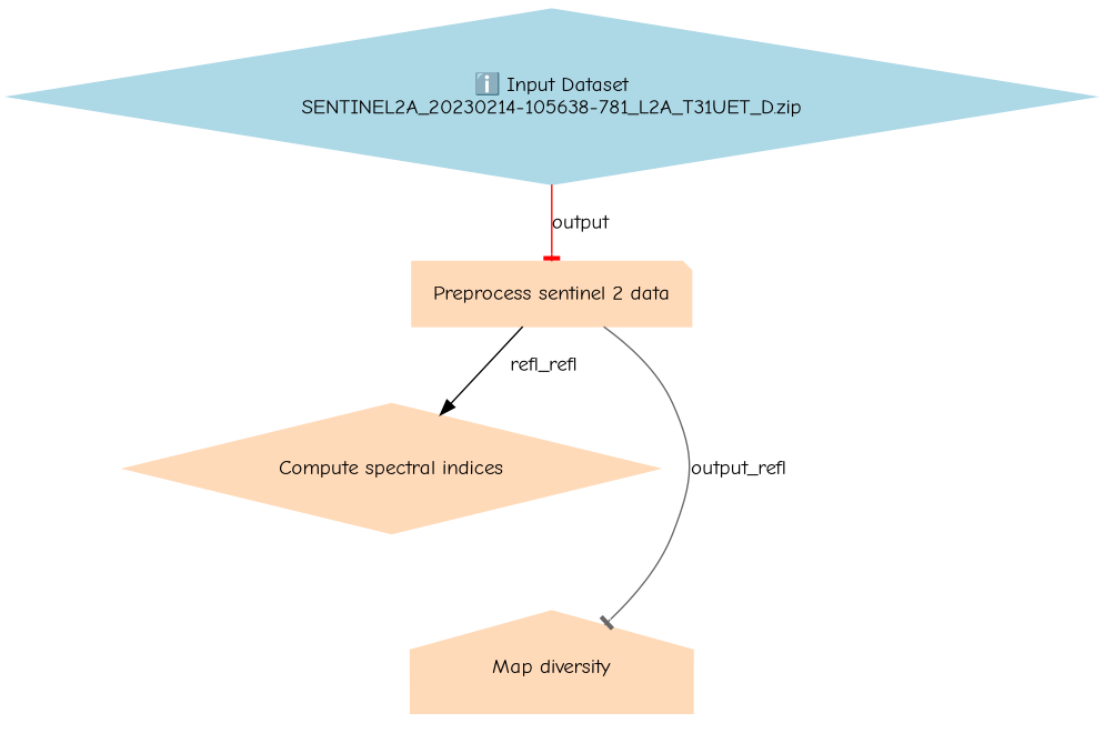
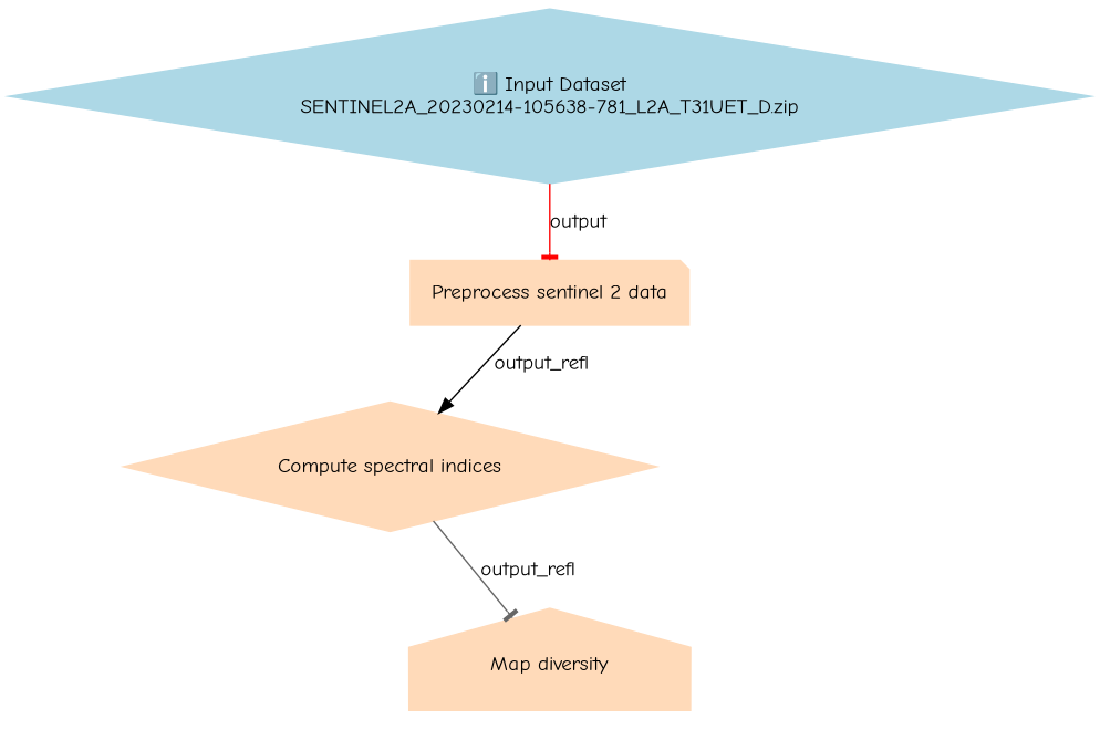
  digraph {
    fontname="Comic Neue"
    node [color=peachpuff fontname="Comic Neue" margin="0.2,0.2" shape=diamond style=filled]
    edge [arrowhead=tee fontname="Comic Neue"]
    n1 [color=lightblue label="ℹ️ Input Dataset\nSENTINEL2A_20230214-105638-781_L2A_T31UET_D.zip"]
    n2 [label="Preprocess sentinel 2 data" shape=note]
    n3 [label="Compute spectral indices"]
    n4 [label="Map diversity" shape=house]
    n1 -> n2 [color=red label=output]
-   n2 -> n3 [arrowhead=normal color=black label=refl_refl]
-   n2 -> n4 [color=gray40 label=output_refl]
+   n2 -> n3 [arrowhead=normal color=black label=output_refl]
+   n3 -> n4 [color=gray40 label=output_refl]
  }
